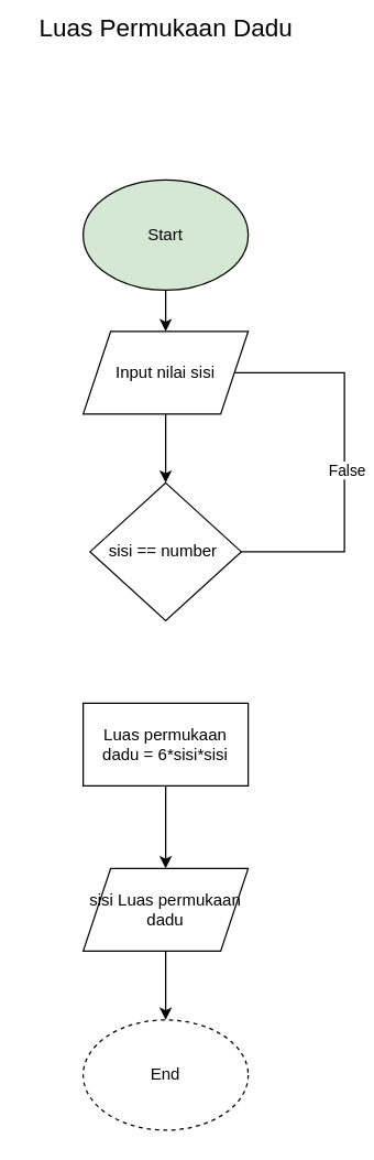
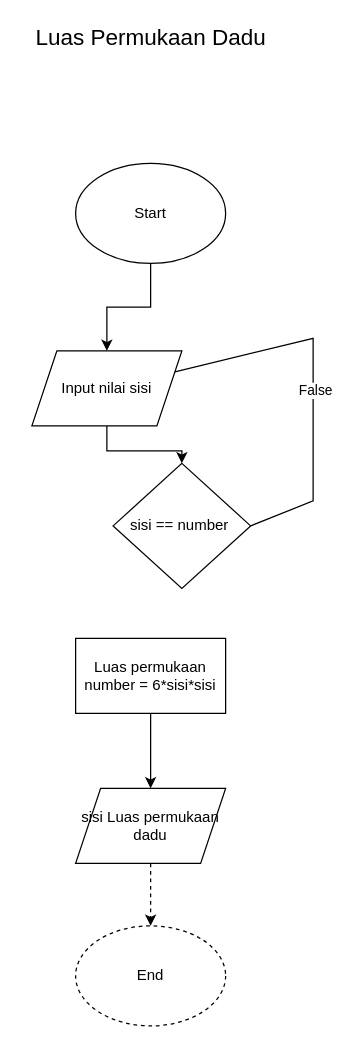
  <mxCell id="0" />
  <mxCell id="1" parent="0" />
  <mxCell id="2" value="" style="edgeStyle=orthogonalEdgeStyle;rounded=0;orthogonalLoop=1;jettySize=auto;html=1;" parent="1" source="3" target="5" edge="1"><mxGeometry relative="1" as="geometry" /></mxCell>
- <mxCell id="3" value="Start" style="ellipse;whiteSpace=wrap;html=1;fillColor=#d5e8d4;" parent="1" vertex="1"><mxGeometry x="60" y="130" width="120" height="80" as="geometry" /></mxCell>
+ <mxCell id="3" value="Start" style="ellipse;whiteSpace=wrap;html=1;" parent="1" vertex="1"><mxGeometry x="60" y="130" width="120" height="80" as="geometry" /></mxCell>
  <mxCell id="4" value="" style="edgeStyle=orthogonalEdgeStyle;rounded=0;orthogonalLoop=1;jettySize=auto;html=1;" parent="1" source="5" target="6" edge="1"><mxGeometry relative="1" as="geometry" /></mxCell>
- <mxCell id="5" value="Input nilai sisi" style="shape=parallelogram;perimeter=parallelogramPerimeter;whiteSpace=wrap;html=1;fixedSize=1;" parent="1" vertex="1"><mxGeometry x="60" y="240" width="120" height="60" as="geometry" /></mxCell>
- <mxCell id="6" value="sisi == number&amp;nbsp;" style="rhombus;whiteSpace=wrap;html=1;" parent="1" vertex="1"><mxGeometry x="65" y="350" width="110" height="100" as="geometry" /></mxCell>
+ <mxCell id="5" value="Input nilai sisi" style="shape=parallelogram;perimeter=parallelogramPerimeter;whiteSpace=wrap;html=1;fixedSize=1;" parent="1" vertex="1"><mxGeometry x="25" y="280" width="120" height="60" as="geometry" /></mxCell>
+ <mxCell id="6" value="sisi == number&amp;nbsp;" style="rhombus;whiteSpace=wrap;html=1;" parent="1" vertex="1"><mxGeometry x="90" y="370" width="110" height="100" as="geometry" /></mxCell>
  <mxCell id="7" value="" style="endArrow=none;html=1;rounded=0;exitX=1;exitY=0.5;exitDx=0;exitDy=0;" parent="1" source="6" target="5" edge="1"><mxGeometry width="50" height="50" relative="1" as="geometry"><mxPoint x="190" y="400" as="sourcePoint" /><mxPoint x="210" y="350" as="targetPoint" /><Array as="points"><mxPoint x="250" y="400" /><mxPoint x="250" y="340" /><mxPoint x="250" y="270" /></Array></mxGeometry></mxCell>
  <mxCell id="8" value="False" style="edgeLabel;html=1;align=center;verticalAlign=middle;resizable=0;points=[];" parent="7" vertex="1" connectable="0"><mxGeometry x="0.15" y="-1" relative="1" as="geometry"><mxPoint y="29" as="offset" /></mxGeometry></mxCell>
  <mxCell id="9" value="" style="edgeStyle=orthogonalEdgeStyle;rounded=0;orthogonalLoop=1;jettySize=auto;html=1;" parent="1" source="10" target="12" edge="1"><mxGeometry relative="1" as="geometry" /></mxCell>
- <mxCell id="10" value="Luas permukaan dadu = 6*sisi*sisi" style="rounded=0;whiteSpace=wrap;html=1;" parent="1" vertex="1"><mxGeometry x="60" y="510" width="120" height="60" as="geometry" /></mxCell>
- <mxCell id="11" value="" style="edgeStyle=orthogonalEdgeStyle;rounded=0;orthogonalLoop=1;jettySize=auto;html=1;" parent="1" source="12" target="13" edge="1"><mxGeometry relative="1" as="geometry" /></mxCell>
+ <mxCell id="10" value="Luas permukaan number = 6*sisi*sisi" style="rounded=0;whiteSpace=wrap;html=1;" parent="1" vertex="1"><mxGeometry x="60" y="510" width="120" height="60" as="geometry" /></mxCell>
+ <mxCell id="11" value="" style="edgeStyle=orthogonalEdgeStyle;rounded=0;orthogonalLoop=1;jettySize=auto;html=1;dashed=1;" parent="1" source="12" target="13" edge="1"><mxGeometry relative="1" as="geometry" /></mxCell>
  <mxCell id="12" value="sisi Luas permukaan dadu" style="shape=parallelogram;perimeter=parallelogramPerimeter;whiteSpace=wrap;html=1;fixedSize=1;" parent="1" vertex="1"><mxGeometry x="60" y="630" width="120" height="60" as="geometry" /></mxCell>
  <mxCell id="13" value="End" style="ellipse;whiteSpace=wrap;html=1;dashed=1;" parent="1" vertex="1"><mxGeometry x="60" y="740" width="120" height="80" as="geometry" /></mxCell>
- <mxCell id="14" value="&lt;font style=&quot;font-size: 18px&quot;&gt;Luas Permukaan Dadu&lt;/font&gt;" style="text;html=1;align=center;verticalAlign=middle;resizable=0;points=[];autosize=1;strokeColor=none;fillColor=none;" parent="1" vertex="1"><mxGeometry x="20" y="10" width="200" height="20" as="geometry" /></mxCell>
+ <mxCell id="14" value="&lt;font style=&quot;font-size: 18px&quot;&gt;Luas Permukaan Dadu&lt;/font&gt;" style="text;html=1;align=center;verticalAlign=middle;resizable=0;points=[];autosize=1;strokeColor=none;fillColor=none;" parent="1" vertex="1"><mxGeometry x="20" y="20" width="200" height="20" as="geometry" /></mxCell>
